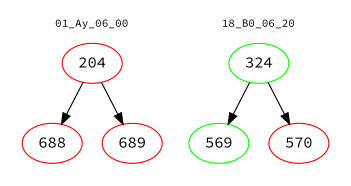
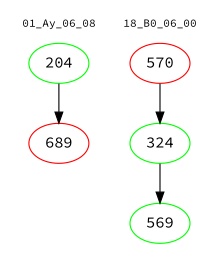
  digraph {
    fontname="Source Code Pro"
    node [color=green fontname="Source Code Pro"]
    edge [color=black fontname="Source Code Pro"]
-   n1 [color=red label=204]
-   n2 [color=red label=688]
+   n1 [label=204]
    n3 [color=red label=689]
    n4 [label=324]
    n5 [label=569]
    n6 [color=red label=570]
    subgraph cluster_1 {
      color=white
      fontsize=10
-     label="01_Ay_06_00"
+     label="01_Ay_06_08"
      n1
-     n2
      n3
    }
    subgraph cluster_2 {
      color=white
      fontsize=10
-     label="18_B0_06_20"
+     label="18_B0_06_00"
      n4
      n5
      n6
    }
-   n1 -> n2
    n1 -> n3
    n4 -> n5
-   n4 -> n6
+   n6 -> n4
  }
